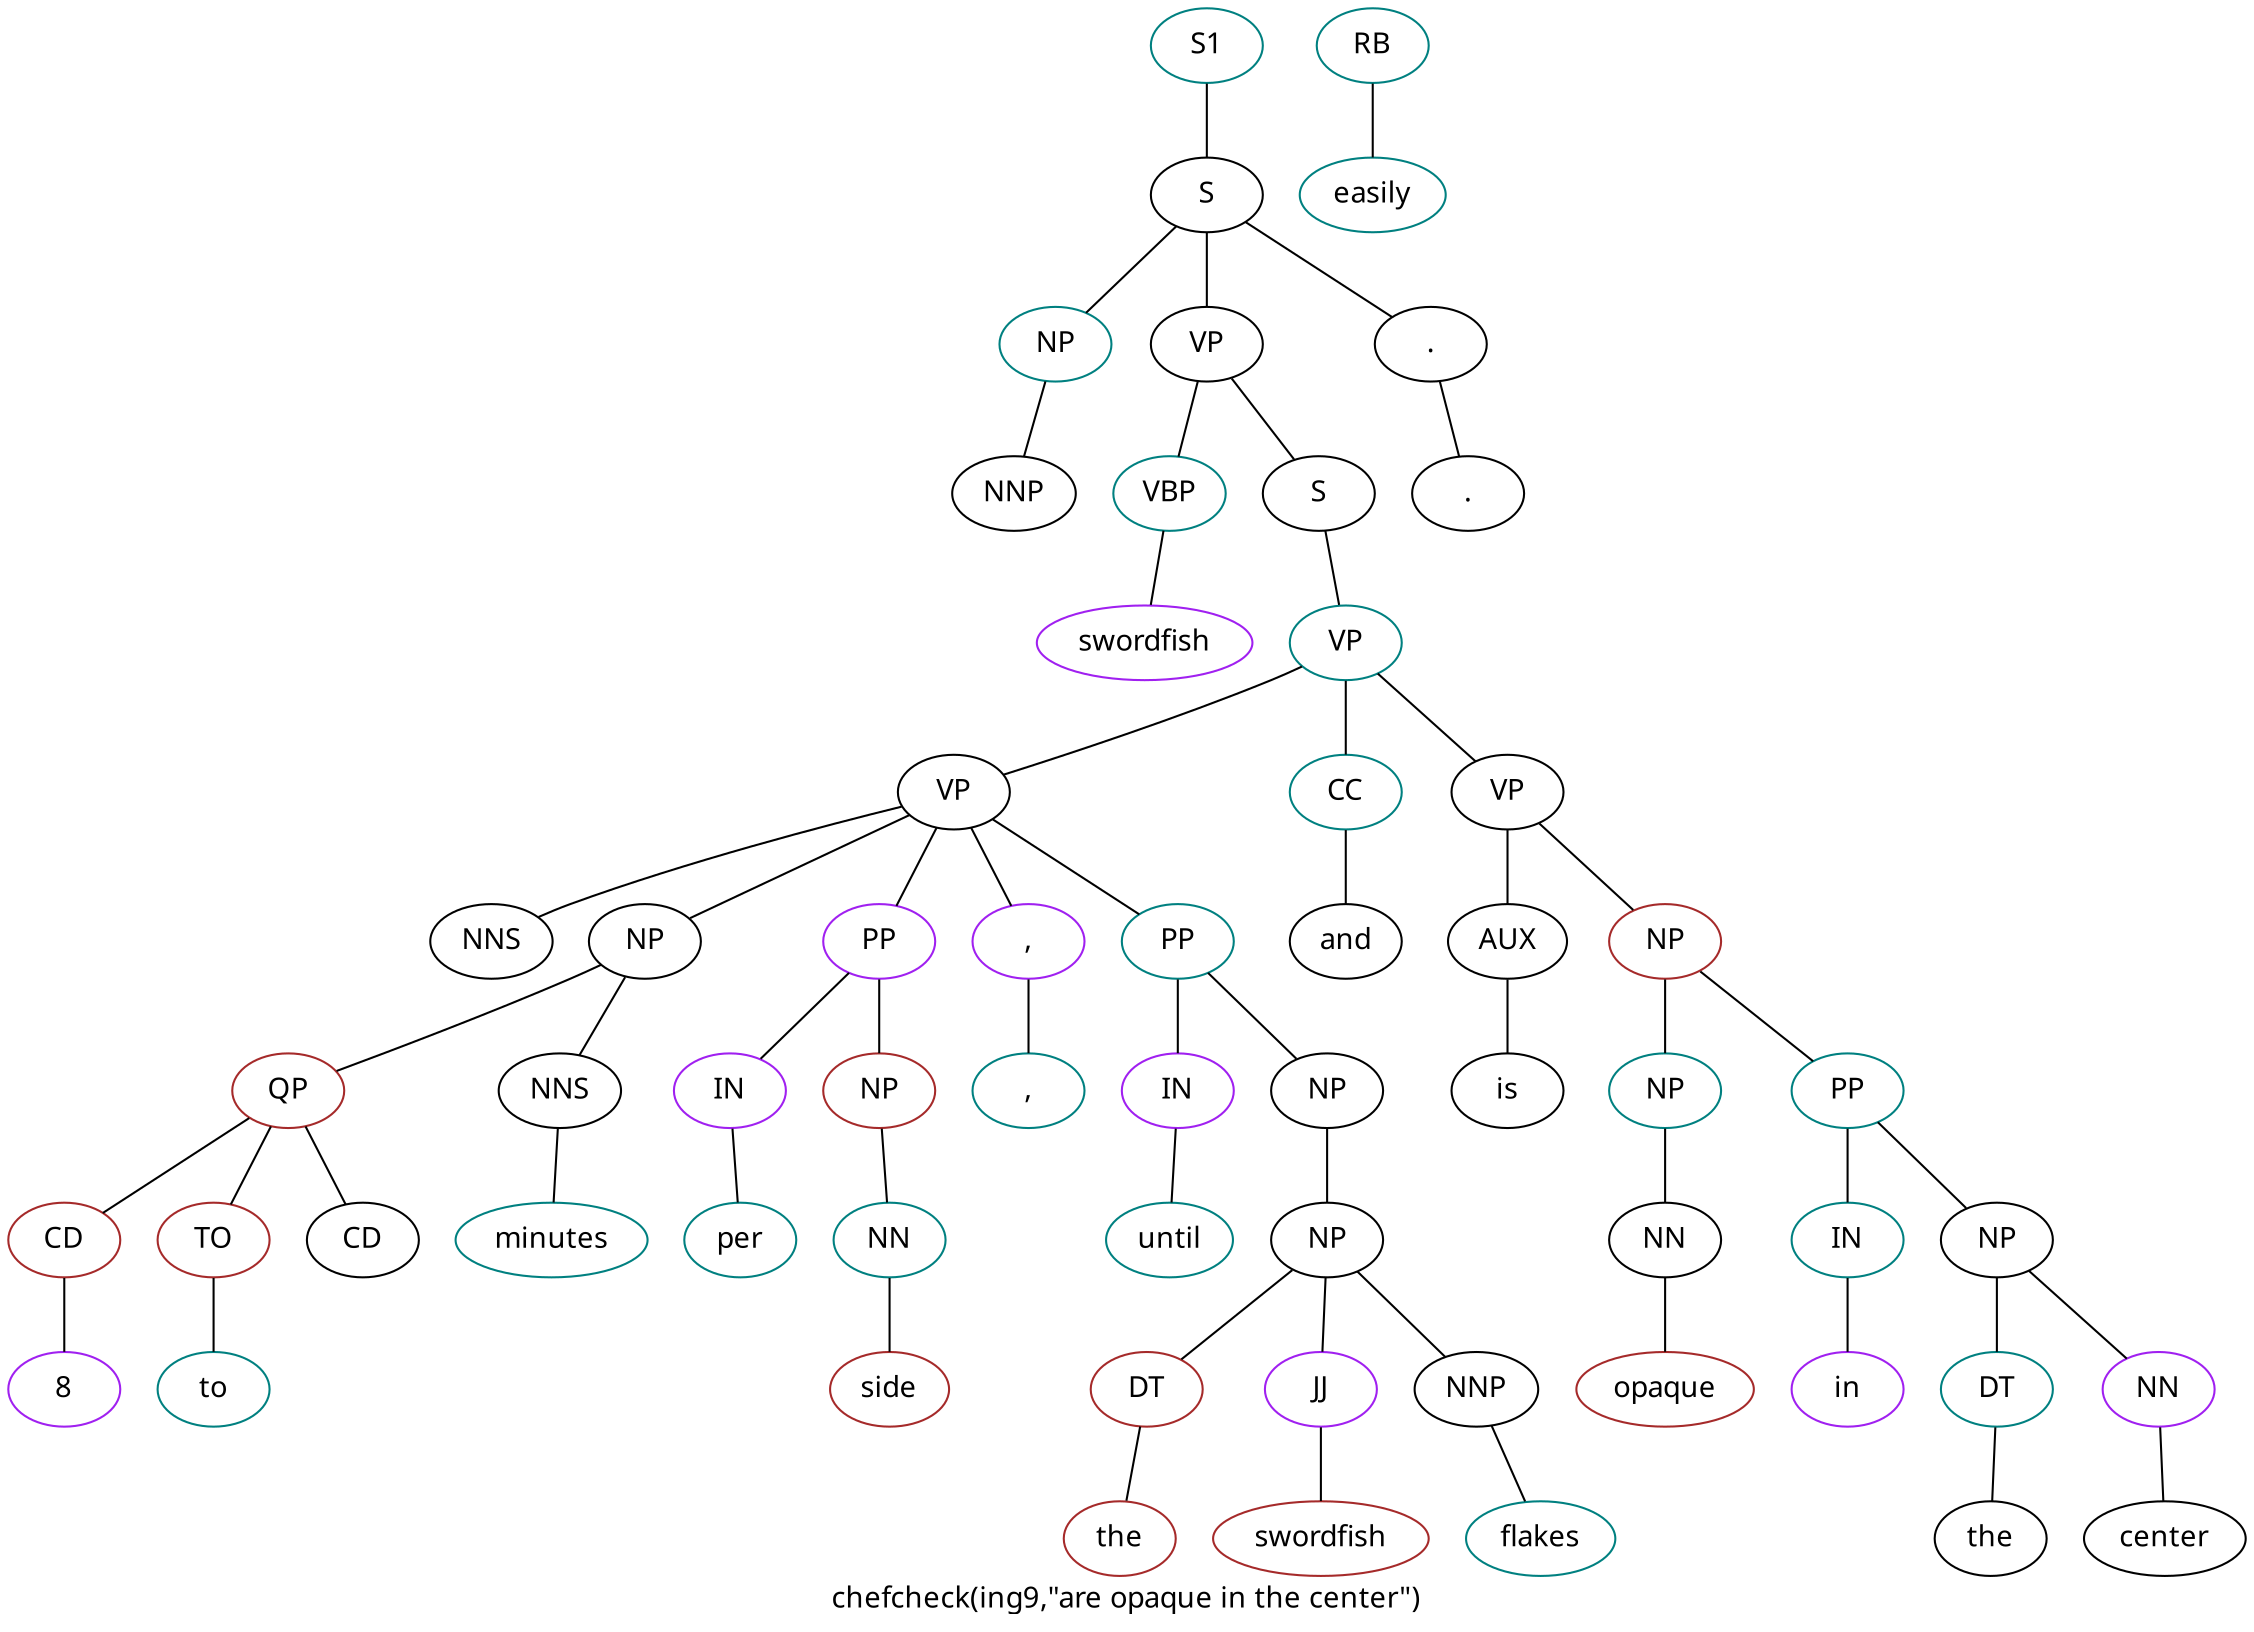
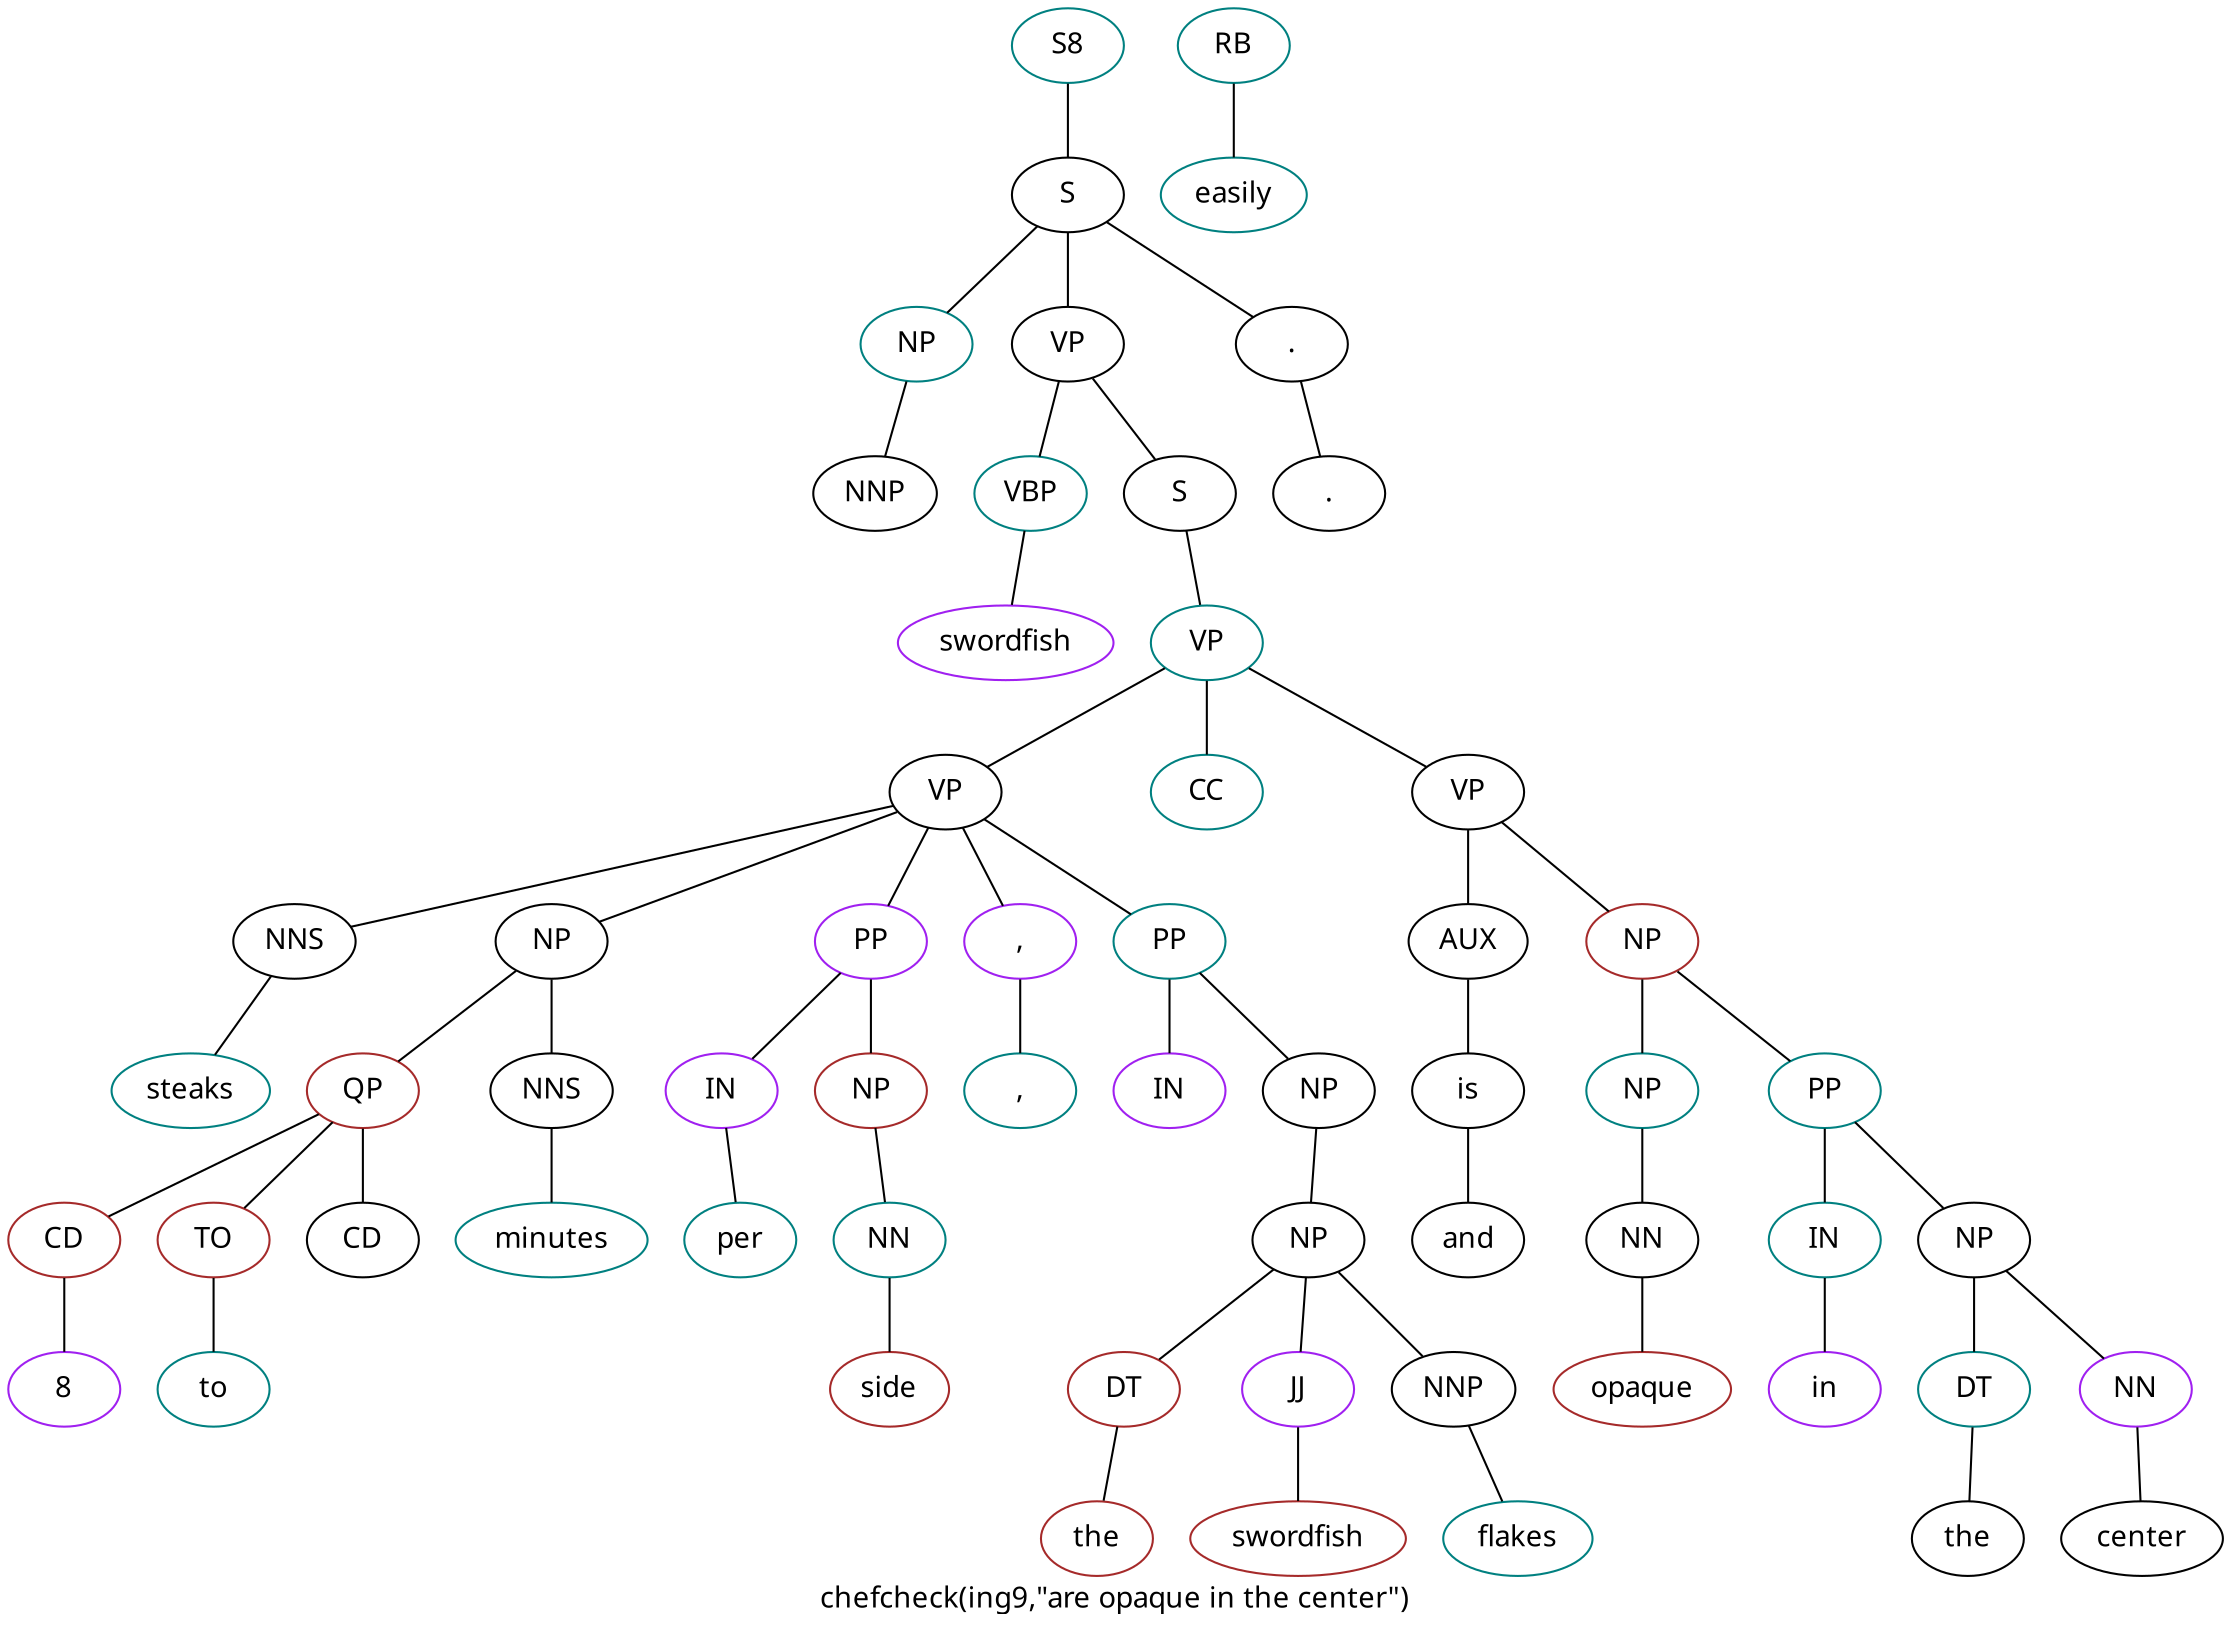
  graph {
    fontname="Noto Sans"
    label="chefcheck(ing9,\"are opaque in the center\")"
    node [color=black fontname="Noto Sans"]
    edge [fontname="Noto Sans"]
-   n1 [color=teal label=S1]
+   n1 [color=teal label=S8]
    n2 [label=S]
    n3 [color=teal label=NP]
    n4 [label=VP]
    n5 [label="."]
    n6 [label=NNP]
    n7 [color=teal label=VBP]
    n8 [label=S]
    n9 [label="."]
    n10 [color=purple label=swordfish]
    n11 [color=teal label=VP]
    n12 [label=VP]
    n13 [color=teal label=CC]
    n14 [label=VP]
    n15 [label=NNS]
    n16 [label=NP]
    n17 [color=purple label=PP]
    n18 [color=purple label=","]
    n19 [color=teal label=PP]
    n20 [label=and]
    n21 [label=AUX]
    n22 [color=brown label=NP]
+   n23 [color=teal label=steaks]
    n24 [color=brown label=QP]
    n25 [label=NNS]
    n26 [color=purple label=IN]
    n27 [color=brown label=NP]
    n28 [color=teal label=","]
    n29 [color=purple label=IN]
    n30 [label=NP]
    n31 [color=brown label=CD]
    n32 [color=brown label=TO]
    n33 [label=CD]
    n34 [color=teal label=minutes]
    n35 [color=purple label=8]
    n36 [color=teal label=to]
    n37 [color=teal label=per]
    n38 [color=teal label=NN]
    n39 [color=brown label=side]
-   n40 [color=teal label=until]
    n41 [label=NP]
    n42 [color=brown label=DT]
    n43 [color=purple label=JJ]
    n44 [label=NNP]
    n45 [color=brown label=the]
    n46 [color=brown label=swordfish]
    n47 [color=teal label=flakes]
    n48 [color=teal label=RB]
    n49 [color=teal label=easily]
    n50 [label=is]
    n51 [color=teal label=NP]
    n52 [color=teal label=PP]
    n53 [label=NN]
    n54 [color=teal label=IN]
    n55 [label=NP]
    n56 [color=brown label=opaque]
    n57 [color=purple label=in]
    n58 [color=teal label=DT]
    n59 [color=purple label=NN]
    n60 [label=the]
    n61 [label=center]
    n1 -- n2
    n2 -- n3
    n2 -- n4
    n2 -- n5
    n3 -- n6
    n4 -- n7
    n4 -- n8
    n5 -- n9
    n7 -- n10
    n8 -- n11
    n11 -- n12
    n11 -- n13
    n11 -- n14
    n12 -- n15
    n12 -- n16
    n12 -- n17
    n12 -- n18
    n12 -- n19
-   n13 -- n20
+   n50 -- n20
    n14 -- n21
    n14 -- n22
+   n15 -- n23
    n16 -- n24
    n16 -- n25
    n17 -- n26
    n17 -- n27
    n18 -- n28
    n19 -- n29
    n19 -- n30
    n21 -- n50
    n22 -- n51
    n22 -- n52
    n24 -- n31
    n24 -- n32
    n24 -- n33
    n25 -- n34
    n26 -- n37
    n27 -- n38
-   n29 -- n40
    n30 -- n41
    n31 -- n35
    n32 -- n36
    n38 -- n39
    n41 -- n42
    n41 -- n43
    n41 -- n44
    n42 -- n45
    n43 -- n46
    n44 -- n47
    n48 -- n49
    n51 -- n53
    n52 -- n54
    n52 -- n55
    n53 -- n56
    n54 -- n57
    n55 -- n58
    n55 -- n59
    n58 -- n60
    n59 -- n61
  }
